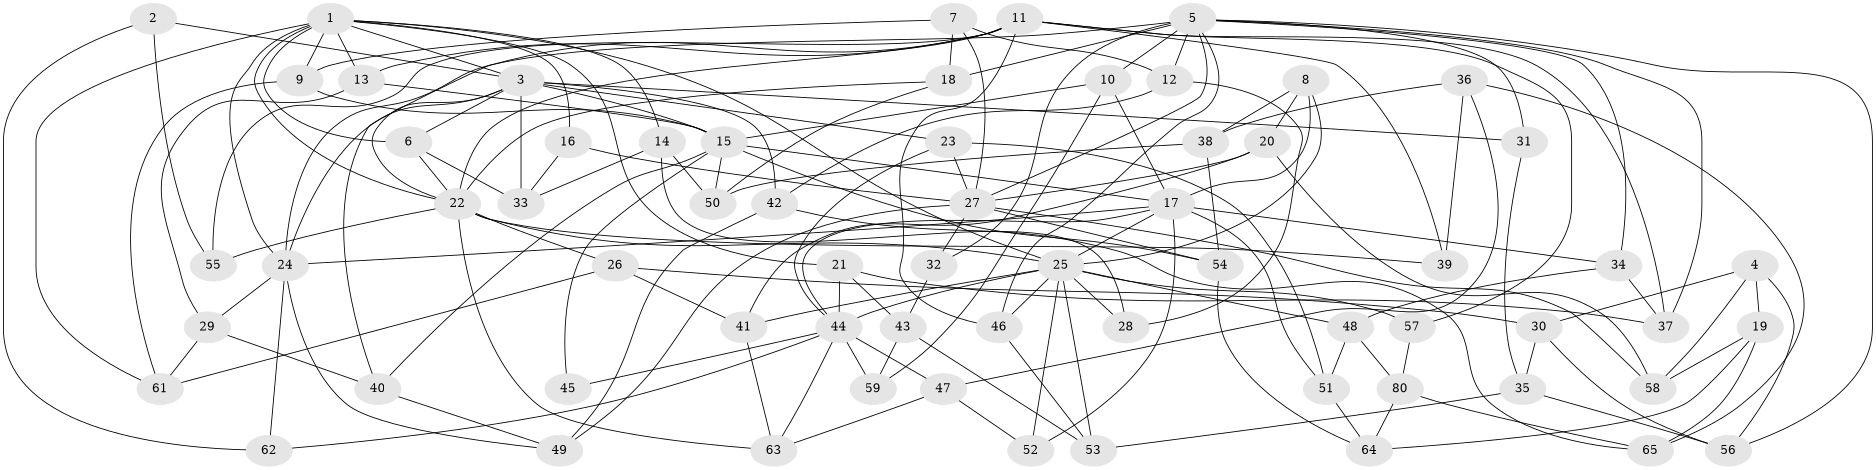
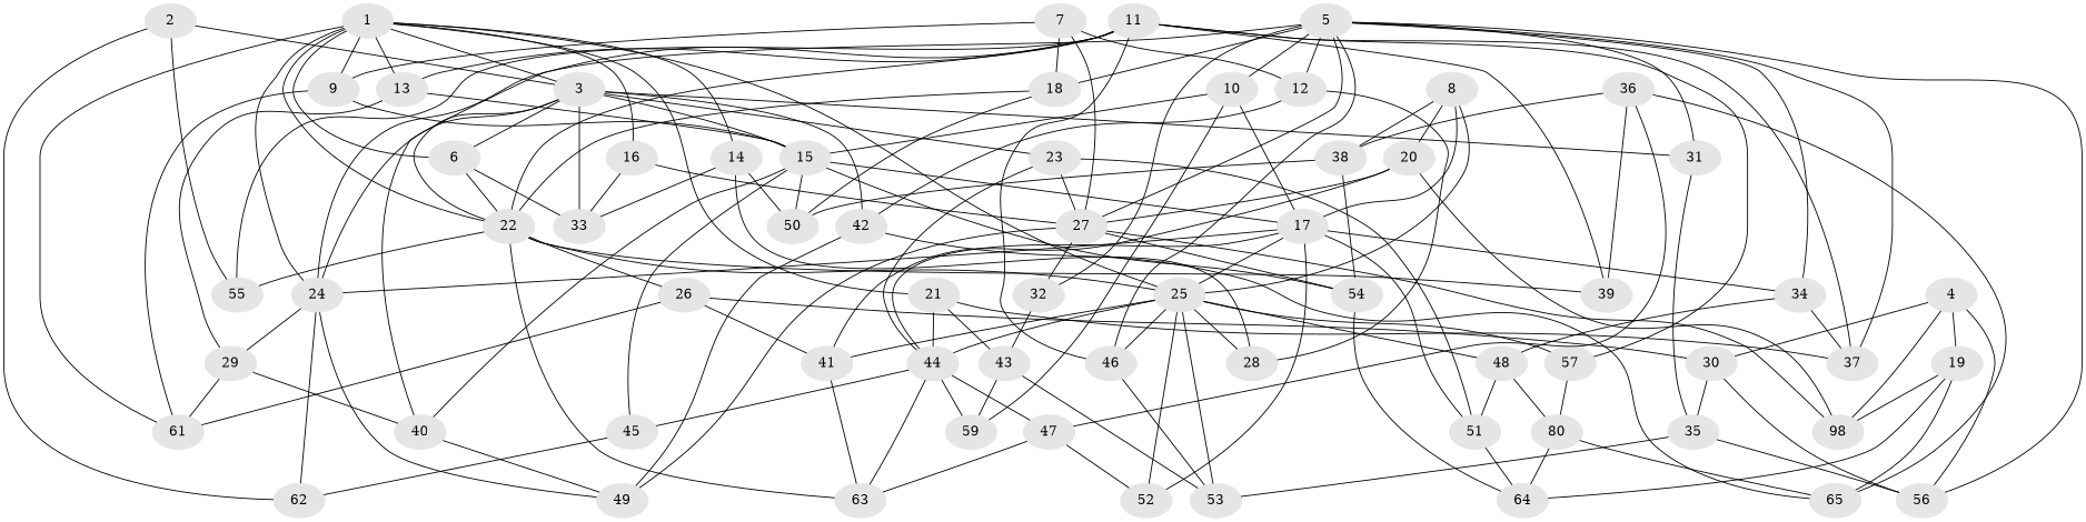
  graph {
    node [color=gray90 style=filled]
    edge [weight=1.0]
    1
    3
    6
    9
    13
    14
    16
    21
    22
    24
    25
    61
    15
    23
    31
    33
    42
    29
    28
    50
    27
    44
    37
    43
    55
    39
    26
    63
    62
    49
    46
    57
    52
    41
    48
    53
    2
    17
    40
    45
    54
    51
    35
    65
    59
    47
    4
    19
    30
    56
-   58
+   58 [label=98]
    64
    5
    10
    12
    18
    32
    34
    7
    8
    20
    38
    11
    n64 [label=80]
    36
    1 -- 3
    1 -- 6
    1 -- 9
    1 -- 13
    1 -- 14
    1 -- 16
    1 -- 21
    1 -- 22 [weight=2.0]
    1 -- 24
    1 -- 25
    1 -- 61
    3 -- 6
    3 -- 22
    3 -- 24
    3 -- 15
    3 -- 23
    3 -- 31
    3 -- 33
    3 -- 42
    6 -- 22
    6 -- 33
    9 -- 61
    9 -- 15
    13 -- 15
    13 -- 29
    14 -- 33
    14 -- 28
    14 -- 50
    16 -- 33
    16 -- 27 [weight=2.0]
    21 -- 44
    21 -- 37
    21 -- 43
    22 -- 25
    22 -- 55
    22 -- 39 [weight=2.0]
    22 -- 26
    22 -- 63
    24 -- 29
    24 -- 62 [weight=2.0]
    24 -- 49
    25 -- 28
    25 -- 44
    25 -- 46
    25 -- 57
    25 -- 52
    25 -- 41
    25 -- 48
    25 -- 53
    15 -- 50
    15 -- 17
    15 -- 40
    15 -- 45 [weight=2.0]
    15 -- 54
    23 -- 27
    23 -- 44
    23 -- 51
    31 -- 35
    42 -- 49
    42 -- 65
    29 -- 61
    29 -- 40
    27 -- 49
    27 -- 54
    27 -- 58
    27 -- 32
    44 -- 63
    44 -- 45
    44 -- 59 [weight=2.0]
    44 -- 47
    43 -- 53
    43 -- 59
    26 -- 61
    26 -- 41
    26 -- 30
    46 -- 53
    57 -- n64
    41 -- 63
    48 -- 51
    48 -- n64
    2 -- 3 [weight=2.0]
    2 -- 55
    2 -- 62
    17 -- 24 [weight=3.0]
    17 -- 25
    17 -- 44
    17 -- 52 [weight=2.0]
    17 -- 51
    17 -- 34
    40 -- 49
-   44 -- 62
+   45 -- 62
    54 -- 64
    51 -- 64
    35 -- 53
    35 -- 56
    47 -- 63
    47 -- 52
    4 -- 19
    4 -- 30
    4 -- 56
    4 -- 58
    19 -- 65
    19 -- 58
    19 -- 64
    30 -- 35
    30 -- 56
    5 -- 24
    5 -- 31
    5 -- 27
    5 -- 37
    5 -- 46
    5 -- 56
    5 -- 10
    5 -- 12
    5 -- 18
    5 -- 32 [weight=2.0]
    5 -- 34
    10 -- 15
    10 -- 17
    10 -- 59
    12 -- 42
    12 -- 28
    18 -- 22
    18 -- 50
    32 -- 43
    34 -- 37
    34 -- 48
    7 -- 9
    7 -- 27
    7 -- 12
    7 -- 18
    8 -- 25
    8 -- 17
    8 -- 20
    8 -- 38
    20 -- 27
    20 -- 41
    20 -- 58
    38 -- 50
    38 -- 54
    11 -- 13
    11 -- 22
    11 -- 37
    11 -- 55 [weight=2.0]
    11 -- 39
    11 -- 46
    11 -- 57 [weight=2.0]
    11 -- 40
    n64 -- 65
    n64 -- 64
    36 -- 39
    36 -- 65
    36 -- 47
    36 -- 38
  }
